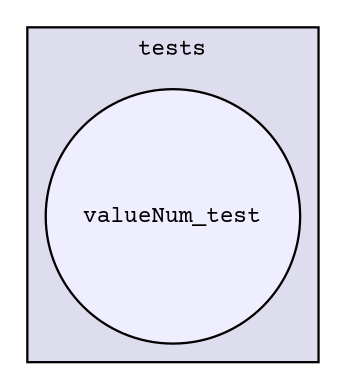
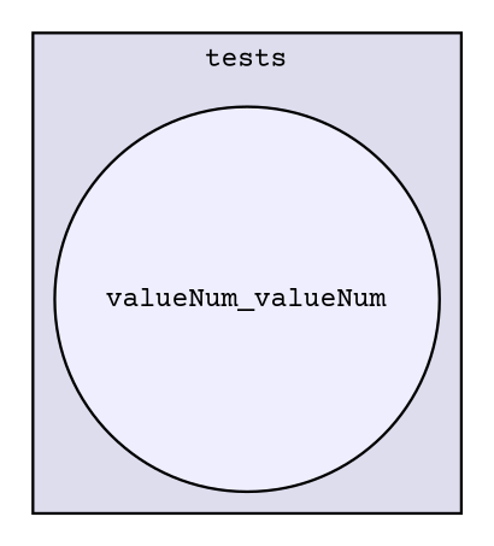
  digraph {
    compound=true
    rankdir=LR
    fontname="Courier Prime"
-   n1 [fillcolor="#eeeeff" fontname="Courier Prime" fontsize=10 label=valueNum_test pencolor=black shape=circle style=filled]
+   n1 [fillcolor="#eeeeff" fontname="Courier Prime" fontsize=10 label=valueNum_valueNum pencolor=black shape=circle style=filled]
    subgraph cluster_1 {
      bgcolor="#ddddee"
      fontsize=10
      label=tests
      pencolor=black
      n1
    }
  }
